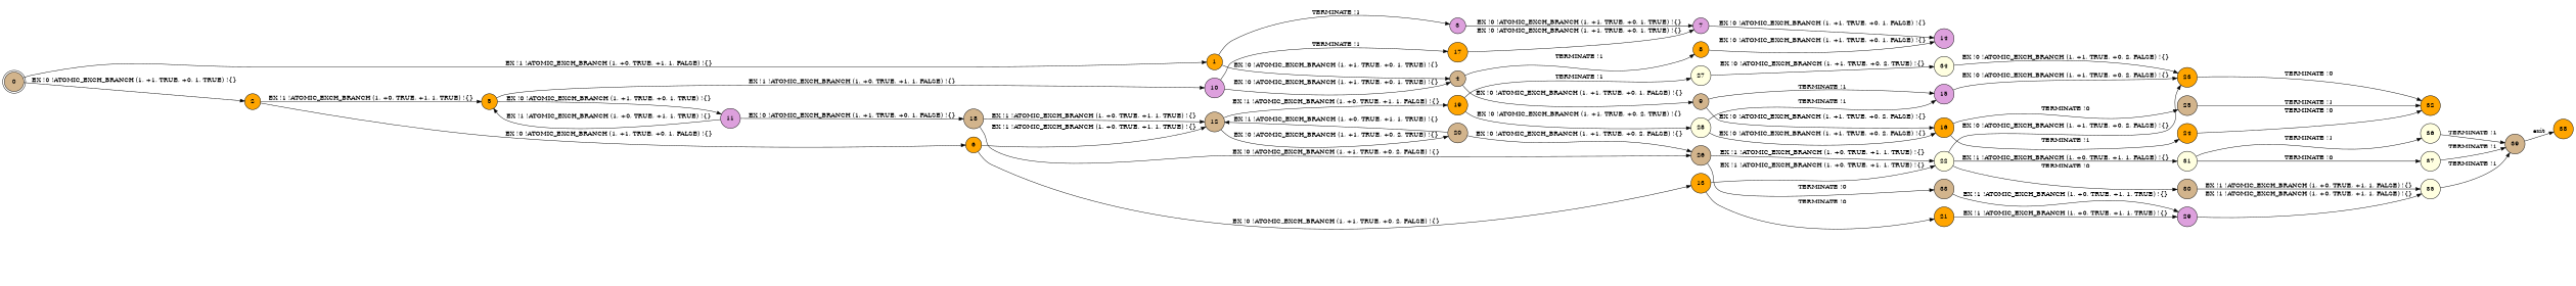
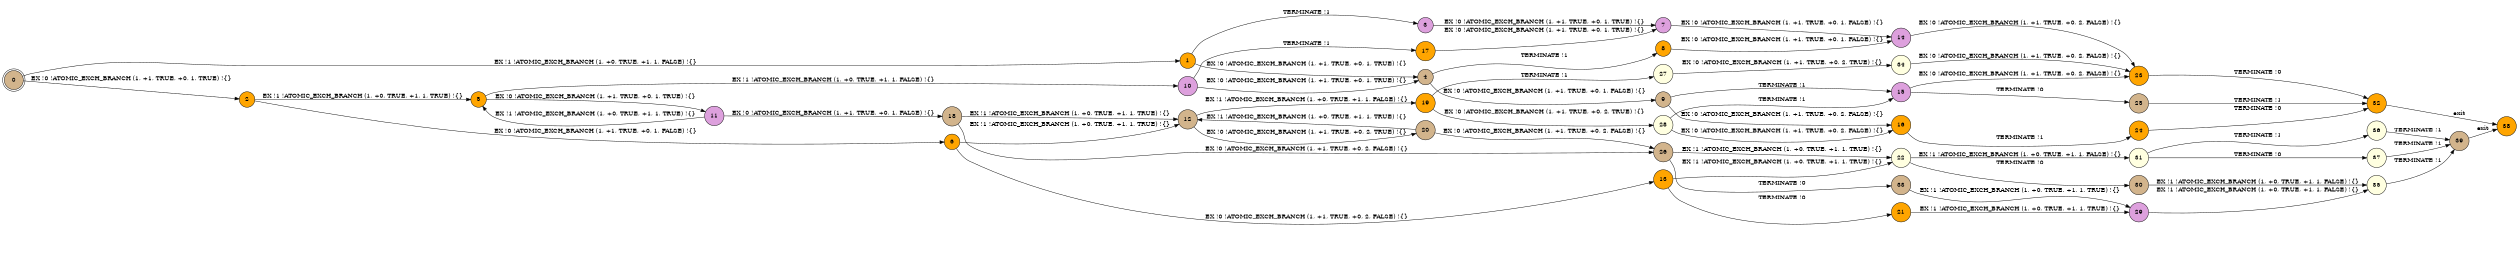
  digraph {
    rankdir=LR
    node [fillcolor=orange shape=circle style=filled]
    0 [fillcolor=tan peripheries=2]
    1
    2
    3 [fillcolor=plum]
    4 [fillcolor=tan]
    5
    6
    7 [fillcolor=plum]
    8
    9 [fillcolor=tan]
    10 [fillcolor=plum]
    11 [fillcolor=plum]
    12 [fillcolor=tan]
    13
    14 [fillcolor=plum]
    15 [fillcolor=plum]
    16
    17
    18 [fillcolor=tan]
    19
    20 [fillcolor=tan]
    21
    22 [fillcolor=lightyellow]
    23
    24
    25 [fillcolor=tan]
    26 [fillcolor=tan]
    27 [fillcolor=lightyellow]
    28 [fillcolor=lightyellow]
    29 [fillcolor=plum]
    30 [fillcolor=tan]
    31 [fillcolor=lightyellow]
    32
    33 [fillcolor=tan]
    34 [fillcolor=lightyellow]
    35 [fillcolor=lightyellow]
    36 [fillcolor=lightyellow]
    37 [fillcolor=lightyellow]
    38
    39 [fillcolor=tan]
    0 -> 1 [label="EX !1 !ATOMIC_EXCH_BRANCH (1, +0, TRUE, +1, 1, FALSE) !{}"]
    0 -> 2 [label="EX !0 !ATOMIC_EXCH_BRANCH (1, +1, TRUE, +0, 1, TRUE) !{}"]
    1 -> 3 [label="TERMINATE !1"]
    1 -> 4 [label="EX !0 !ATOMIC_EXCH_BRANCH (1, +1, TRUE, +0, 1, TRUE) !{}"]
    2 -> 5 [label="EX !1 !ATOMIC_EXCH_BRANCH (1, +0, TRUE, +1, 1, TRUE) !{}"]
    2 -> 6 [label="EX !0 !ATOMIC_EXCH_BRANCH (1, +1, TRUE, +0, 1, FALSE) !{}"]
    3 -> 7 [label="EX !0 !ATOMIC_EXCH_BRANCH (1, +1, TRUE, +0, 1, TRUE) !{}"]
    4 -> 8 [label="TERMINATE !1"]
    4 -> 9 [label="EX !0 !ATOMIC_EXCH_BRANCH (1, +1, TRUE, +0, 1, FALSE) !{}"]
    5 -> 10 [label="EX !1 !ATOMIC_EXCH_BRANCH (1, +0, TRUE, +1, 1, FALSE) !{}"]
    5 -> 11 [label="EX !0 !ATOMIC_EXCH_BRANCH (1, +1, TRUE, +0, 1, TRUE) !{}"]
    6 -> 12 [label="EX !1 !ATOMIC_EXCH_BRANCH (1, +0, TRUE, +1, 1, TRUE) !{}"]
    6 -> 13 [label="EX !0 !ATOMIC_EXCH_BRANCH (1, +1, TRUE, +0, 2, FALSE) !{}"]
    7 -> 14 [label="EX !0 !ATOMIC_EXCH_BRANCH (1, +1, TRUE, +0, 1, FALSE) !{}"]
    8 -> 14 [label="EX !0 !ATOMIC_EXCH_BRANCH (1, +1, TRUE, +0, 1, FALSE) !{}"]
    9 -> 15 [label="TERMINATE !1"]
    9 -> 16 [label="EX !0 !ATOMIC_EXCH_BRANCH (1, +1, TRUE, +0, 2, FALSE) !{}"]
    10 -> 4 [label="EX !0 !ATOMIC_EXCH_BRANCH (1, +1, TRUE, +0, 1, TRUE) !{}"]
    10 -> 17 [label="TERMINATE !1"]
    11 -> 5 [label="EX !1 !ATOMIC_EXCH_BRANCH (1, +0, TRUE, +1, 1, TRUE) !{}"]
    11 -> 18 [label="EX !0 !ATOMIC_EXCH_BRANCH (1, +1, TRUE, +0, 1, FALSE) !{}"]
    12 -> 19 [label="EX !1 !ATOMIC_EXCH_BRANCH (1, +0, TRUE, +1, 1, FALSE) !{}"]
    12 -> 20 [label="EX !0 !ATOMIC_EXCH_BRANCH (1, +1, TRUE, +0, 2, TRUE) !{}"]
    13 -> 21 [label="TERMINATE !0"]
    13 -> 22 [label="EX !1 !ATOMIC_EXCH_BRANCH (1, +0, TRUE, +1, 1, TRUE) !{}"]
-   22 -> 23 [label="EX !0 !ATOMIC_EXCH_BRANCH (1, +1, TRUE, +0, 2, FALSE) !{}"]
+   14 -> 23 [label="EX !0 !ATOMIC_EXCH_BRANCH (1, +1, TRUE, +0, 2, FALSE) !{}"]
    15 -> 23 [label="EX !0 !ATOMIC_EXCH_BRANCH (1, +1, TRUE, +0, 2, FALSE) !{}"]
    16 -> 24 [label="TERMINATE !1"]
-   16 -> 25 [label="TERMINATE !0"]
+   15 -> 25 [label="TERMINATE !0"]
    17 -> 7 [label="EX !0 !ATOMIC_EXCH_BRANCH (1, +1, TRUE, +0, 1, TRUE) !{}"]
    18 -> 12 [label="EX !1 !ATOMIC_EXCH_BRANCH (1, +0, TRUE, +1, 1, TRUE) !{}"]
    18 -> 26 [label="EX !0 !ATOMIC_EXCH_BRANCH (1, +1, TRUE, +0, 2, FALSE) !{}"]
    19 -> 27 [label="TERMINATE !1"]
    19 -> 28 [label="EX !0 !ATOMIC_EXCH_BRANCH (1, +1, TRUE, +0, 2, TRUE) !{}"]
    20 -> 12 [label="EX !1 !ATOMIC_EXCH_BRANCH (1, +0, TRUE, +1, 1, TRUE) !{}"]
    20 -> 26 [label="EX !0 !ATOMIC_EXCH_BRANCH (1, +1, TRUE, +0, 2, FALSE) !{}"]
    21 -> 29 [label="EX !1 !ATOMIC_EXCH_BRANCH (1, +0, TRUE, +1, 1, TRUE) !{}"]
    22 -> 30 [label="TERMINATE !0"]
    22 -> 31 [label="EX !1 !ATOMIC_EXCH_BRANCH (1, +0, TRUE, +1, 1, FALSE) !{}"]
    23 -> 32 [label="TERMINATE !0"]
    24 -> 32 [label="TERMINATE !0"]
    25 -> 32 [label="TERMINATE !1"]
    26 -> 22 [label="EX !1 !ATOMIC_EXCH_BRANCH (1, +0, TRUE, +1, 1, TRUE) !{}"]
    26 -> 33 [label="TERMINATE !0"]
    27 -> 34 [label="EX !0 !ATOMIC_EXCH_BRANCH (1, +1, TRUE, +0, 2, TRUE) !{}"]
    28 -> 15 [label="TERMINATE !1"]
    28 -> 16 [label="EX !0 !ATOMIC_EXCH_BRANCH (1, +1, TRUE, +0, 2, FALSE) !{}"]
    29 -> 35 [label="EX !1 !ATOMIC_EXCH_BRANCH (1, +0, TRUE, +1, 1, FALSE) !{}"]
    30 -> 35 [label="EX !1 !ATOMIC_EXCH_BRANCH (1, +0, TRUE, +1, 1, FALSE) !{}"]
    31 -> 36 [label="TERMINATE !1"]
    31 -> 37 [label="TERMINATE !0"]
+   32 -> 38 [label=exit]
    33 -> 29 [label="EX !1 !ATOMIC_EXCH_BRANCH (1, +0, TRUE, +1, 1, TRUE) !{}"]
    34 -> 23 [label="EX !0 !ATOMIC_EXCH_BRANCH (1, +1, TRUE, +0, 2, FALSE) !{}"]
    35 -> 39 [label="TERMINATE !1"]
    36 -> 39 [label="TERMINATE !1"]
    37 -> 39 [label="TERMINATE !1"]
    39 -> 38 [label=exit]
  }
